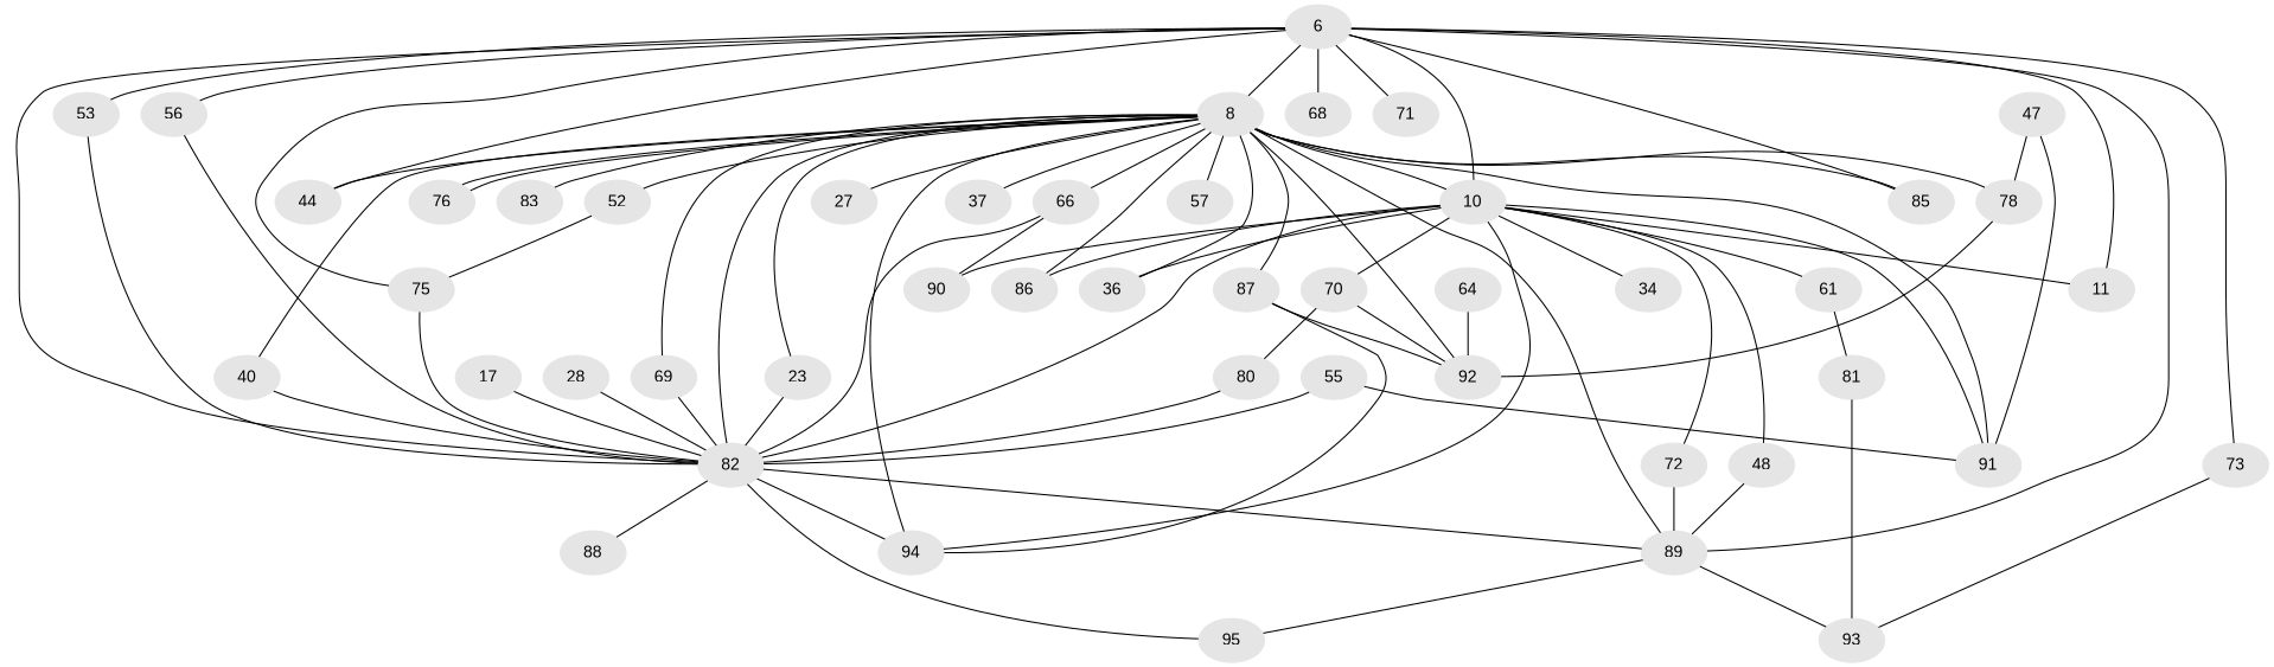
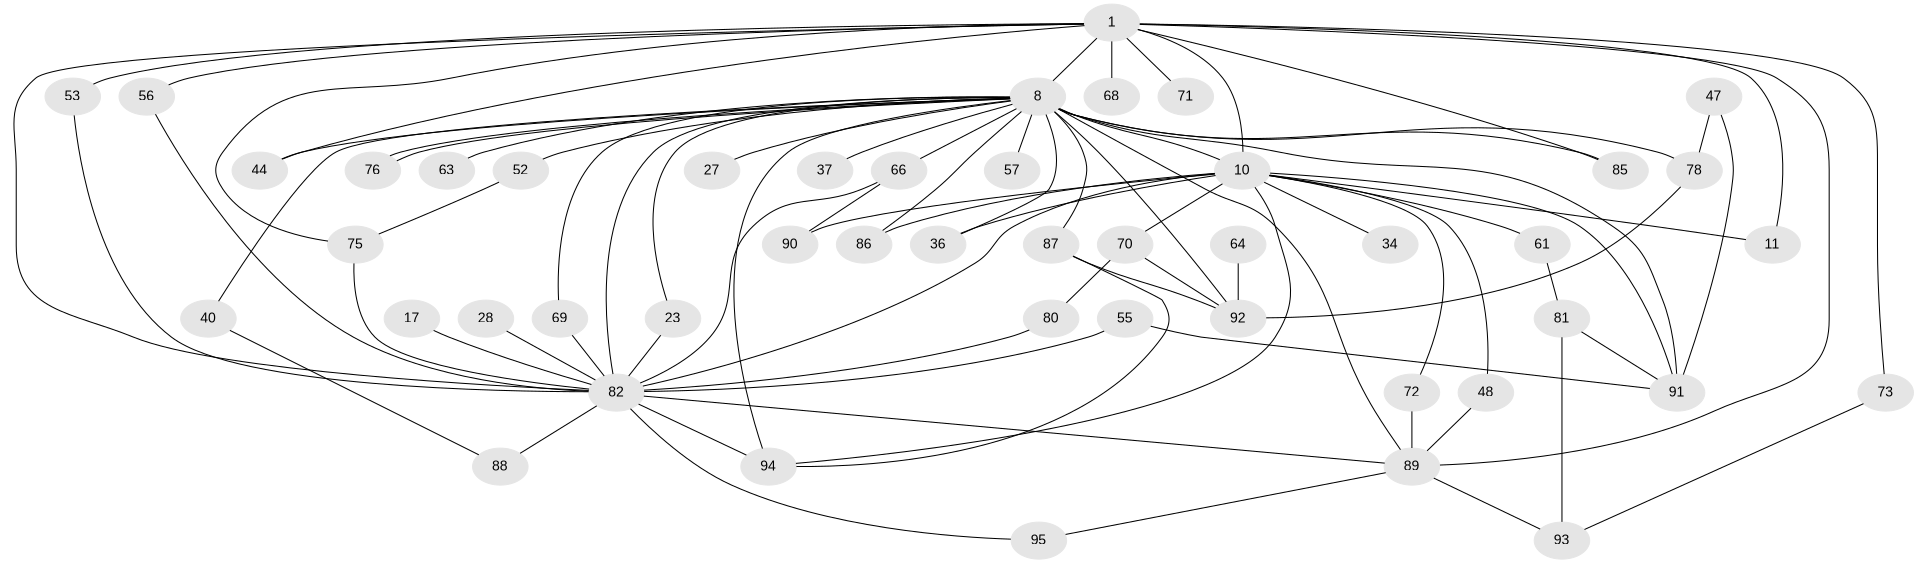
  graph {
    fontname="Liberation Sans"
    node [color=gray90 fontname="Liberation Sans" style=filled]
    edge [fontname="Liberation Sans"]
-   6 [super="+5"]
+   6 [super="+5" label=1]
    8 [super="+7"]
    10 [super="+2+9"]
    11
    44
    53
    56
    n8 [label=73]
    68
    71
    75 [super="+20+33"]
    82 [super="+12+4+65+79+77"]
    85
    89 [super="+49"]
    92 [super="+38+84+41+67"]
    23
    27
    36
    37
    40
    52 [super="+21"]
    57 [super="+24"]
    66 [super="+51"]
    69
    76
    78 [super="+60"]
-   83
+   83 [label=63]
    86
    91 [super="+73+43"]
    94 [super="+58"]
    87
    34
    48
    61
    70 [super="+18"]
    72
    90
    93 [super="+42+74"]
    88
    95
    64
    81 [super="+62"]
    80
    17
    28
    47
    55
    6 -- 8 [weight=4]
    6 -- 10 [weight=8]
    6 -- 11
    6 -- 44
    6 -- 53
    6 -- 56
    6 -- n8
    6 -- 68 [weight=2]
    6 -- 71
    6 -- 75 [weight=5]
    6 -- 82 [weight=4]
    6 -- 85
    6 -- 89 [weight=3]
    8 -- 10 [weight=8]
    8 -- 44
    8 -- 82 [weight=5]
    8 -- 85
    8 -- 89 [weight=3]
    8 -- 92 [weight=2]
    8 -- 23
    8 -- 27
    8 -- 36
    8 -- 37
    8 -- 40
    8 -- 52 [weight=2]
    8 -- 57 [weight=2]
    8 -- 66 [weight=2]
    8 -- 69
    8 -- 76
    8 -- 76
    8 -- 78 [weight=2]
    8 -- 83 [weight=2]
    8 -- 86
    8 -- 91 [weight=5]
    8 -- 94 [weight=2]
    8 -- 87
    10 -- 11
    10 -- 82 [weight=12]
    10 -- 36
    10 -- 86
    10 -- 91
    10 -- 94
    10 -- 34 [weight=2]
    10 -- 48
    10 -- 61 [weight=2]
    10 -- 70 [weight=3]
    10 -- 72
    10 -- 90
    53 -- 82
    56 -- 82
    n8 -- 93
    75 -- 82 [weight=2]
    82 -- 89
    82 -- 94
    82 -- 88
    82 -- 95
    89 -- 93
    89 -- 95
    23 -- 82
-   40 -- 82
+   40 -- 88
    52 -- 75
    66 -- 82
    66 -- 90
    69 -- 82
    78 -- 92
    87 -- 92
    87 -- 94
    48 -- 89
    61 -- 81
    70 -- 92 [weight=2]
    70 -- 80
    72 -- 89
    64 -- 92
+   81 -- 91
    81 -- 93
    80 -- 82
    17 -- 82 [weight=2]
    28 -- 82 [weight=2]
    47 -- 78
    47 -- 91
    55 -- 82
    55 -- 91
  }
